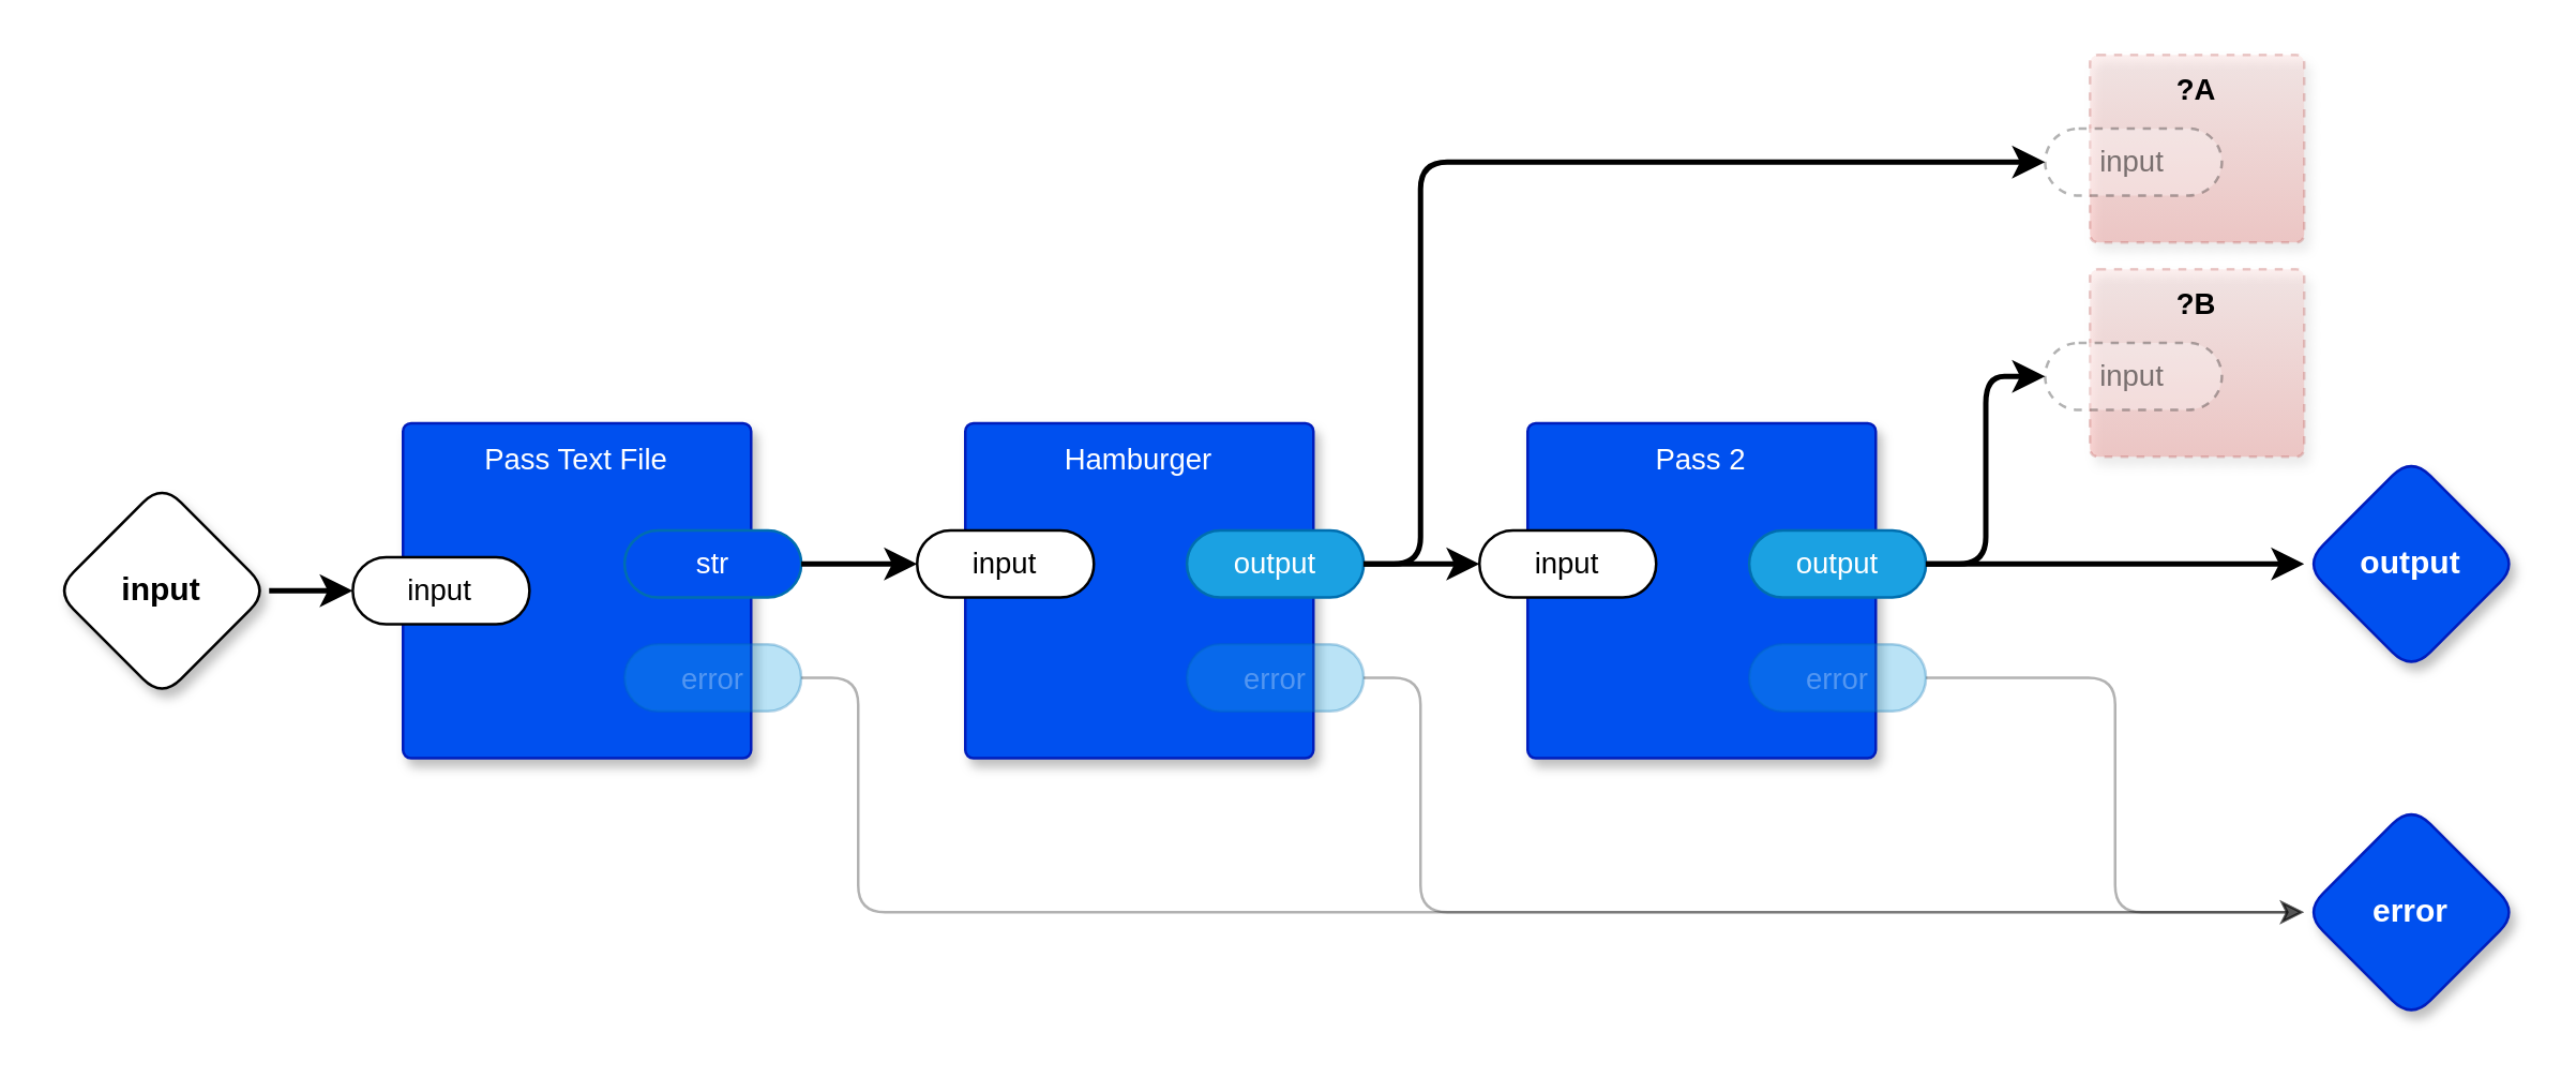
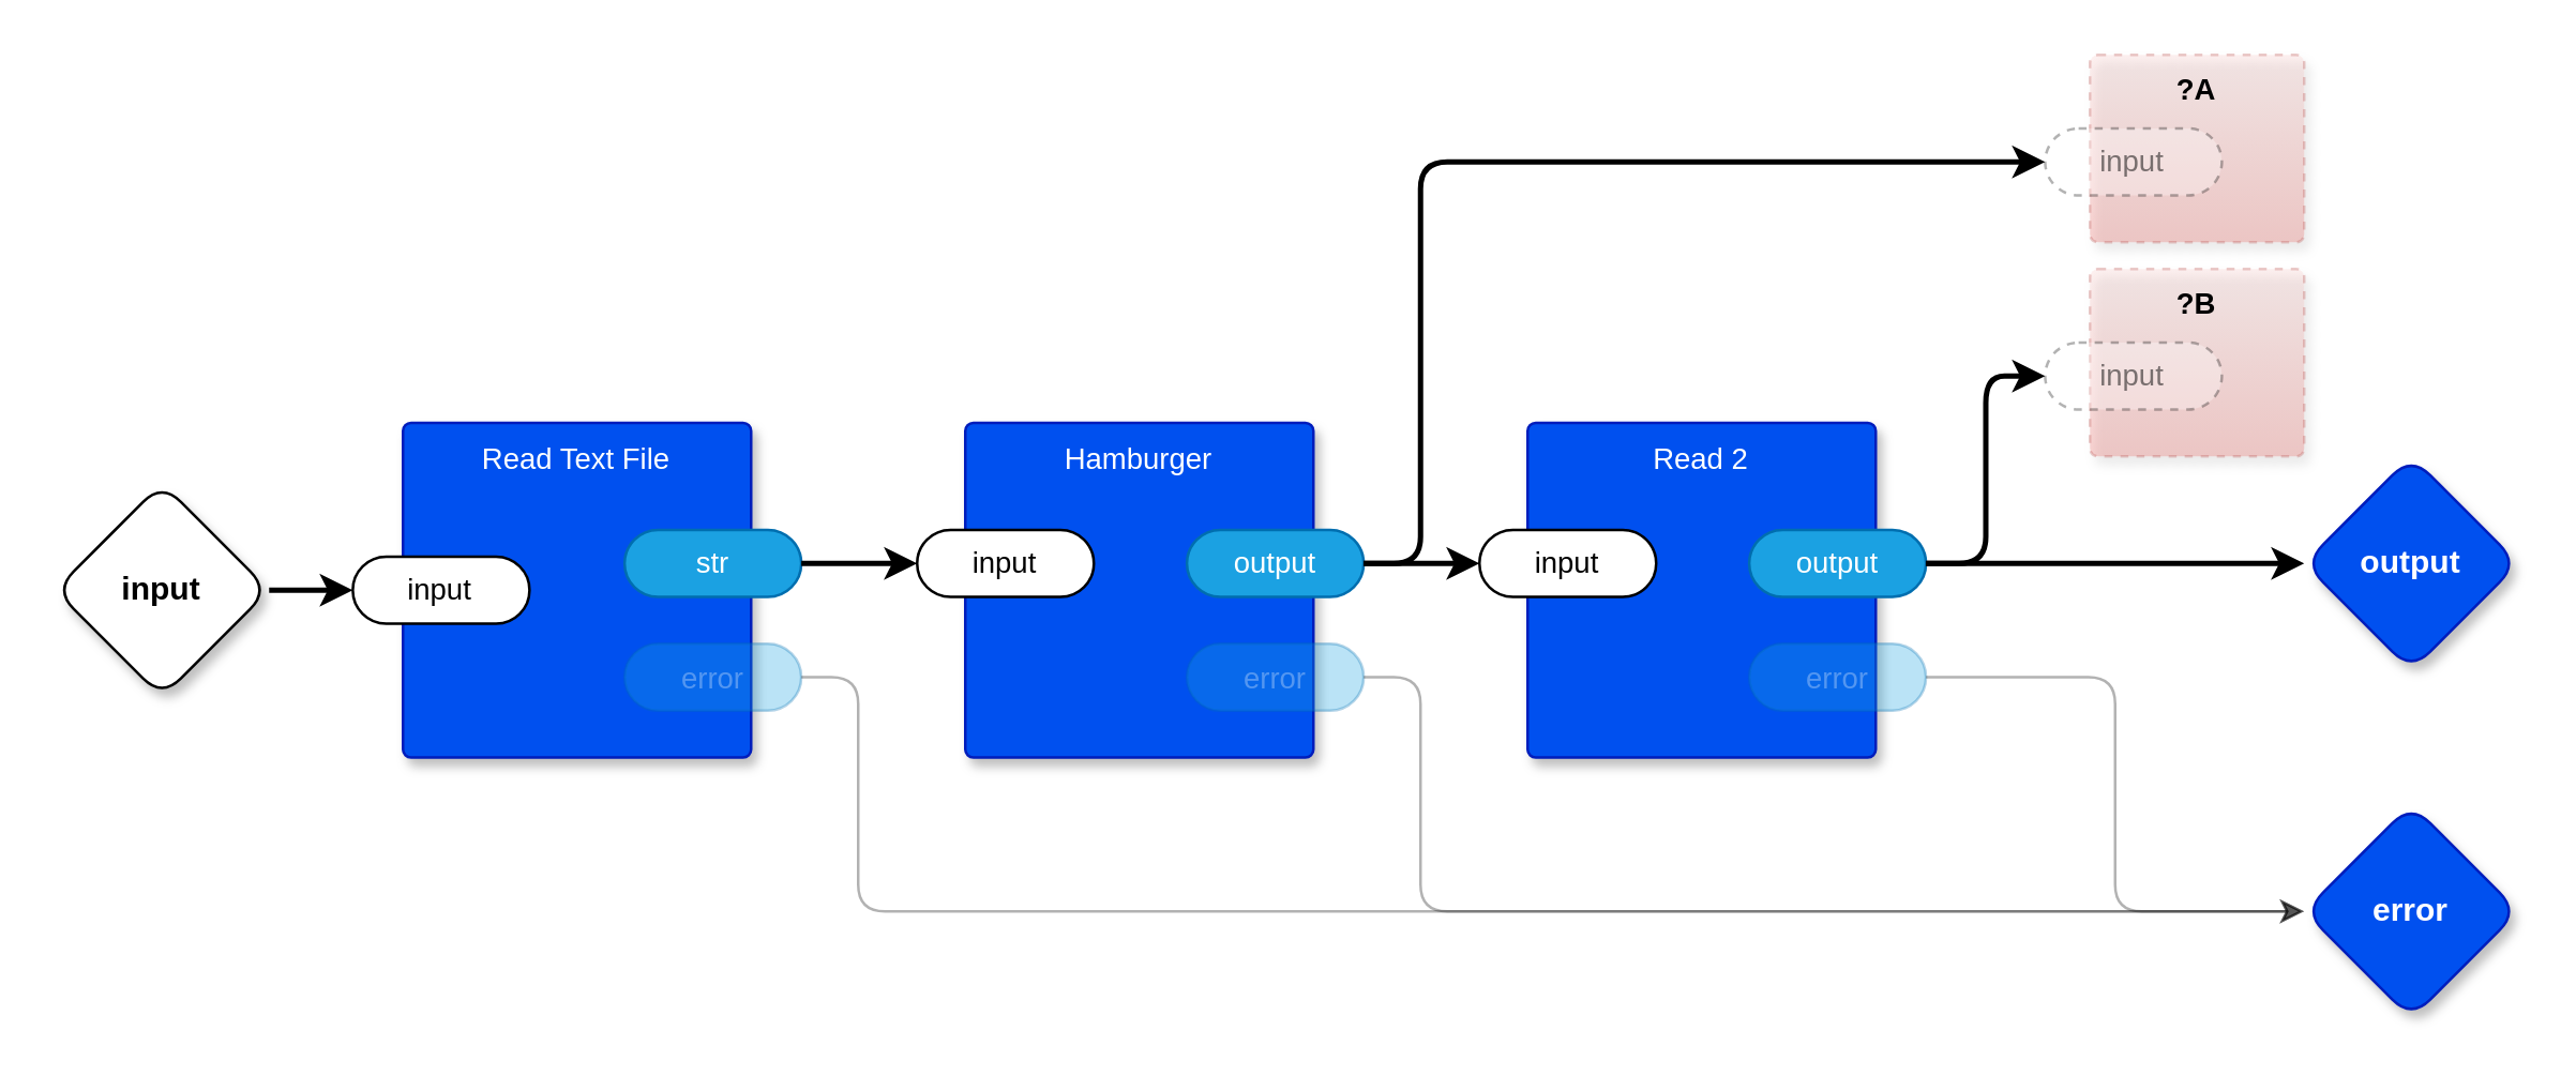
  <mxCell id="0" />
  <mxCell id="1" parent="0" />
  <mxCell id="2" style="edgeStyle=orthogonalEdgeStyle;rounded=0;orthogonalLoop=1;jettySize=auto;html=1;exitX=1;exitY=0.5;exitDx=0;exitDy=0;exitPerimeter=0;strokeWidth=2;" parent="1" source="3" target="5" edge="1"><mxGeometry relative="1" as="geometry" /></mxCell>
  <mxCell id="3" value="input" style="rhombus;whiteSpace=wrap;html=1;rounded=1;fontStyle=1;glass=0;sketch=0;fontSize=12;points=[[0,0.5,0,0,0],[0.5,0,0,0,0],[0.5,1,0,0,0],[1,0.5,0,0,0]];shadow=1;fontFamily=Helvetica;fontColor=default;" parent="1" vertex="1"><mxGeometry x="20" y="180" width="80" height="80" as="geometry" /></mxCell>
- <mxCell id="4" value="Pass Text File" style="rounded=1;whiteSpace=wrap;html=1;sketch=0;container=1;recursiveResize=0;verticalAlign=top;arcSize=6;fontStyle=0;autosize=0;points=[];absoluteArcSize=1;shadow=1;strokeColor=#001DBC;fillColor=#0050ef;fontColor=#ffffff;fontFamily=Helvetica;fontSize=11;" parent="1" vertex="1"><mxGeometry x="150" y="157.5" width="130" height="125" as="geometry"><mxRectangle x="-98" y="-1230" width="99" height="26" as="alternateBounds" /></mxGeometry></mxCell>
+ <mxCell id="4" value="Read Text File" style="rounded=1;whiteSpace=wrap;html=1;sketch=0;container=1;recursiveResize=0;verticalAlign=top;arcSize=6;fontStyle=0;autosize=0;points=[];absoluteArcSize=1;shadow=1;strokeColor=#001DBC;fillColor=#0050ef;fontColor=#ffffff;fontFamily=Helvetica;fontSize=11;" parent="1" vertex="1"><mxGeometry x="150" y="157.5" width="130" height="125" as="geometry"><mxRectangle x="-98" y="-1230" width="99" height="26" as="alternateBounds" /></mxGeometry></mxCell>
  <mxCell id="5" value="input" style="rounded=1;whiteSpace=wrap;html=1;sketch=0;points=[[0,0.5,0,0,0],[1,0.5,0,0,0]];arcSize=50;fontFamily=Helvetica;fontSize=11;fontColor=default;" parent="4" vertex="1"><mxGeometry x="-18.75" y="50" width="66" height="25" as="geometry" /></mxCell>
- <mxCell id="6" value="str" style="rounded=1;whiteSpace=wrap;html=1;sketch=0;points=[[0,0.5,0,0,0],[1,0.5,0,0,0]];fillColor=#0050ef;fontColor=#ffffff;strokeColor=#006EAF;arcSize=50;fontFamily=Helvetica;fontSize=11;" parent="4" vertex="1"><mxGeometry x="82.75" y="40" width="66" height="25" as="geometry" /></mxCell>
+ <mxCell id="6" value="str" style="rounded=1;whiteSpace=wrap;html=1;sketch=0;points=[[0,0.5,0,0,0],[1,0.5,0,0,0]];fillColor=#1ba1e2;fontColor=#ffffff;strokeColor=#006EAF;arcSize=50;fontFamily=Helvetica;fontSize=11;" parent="4" vertex="1"><mxGeometry x="82.75" y="40" width="66" height="25" as="geometry" /></mxCell>
  <mxCell id="7" value="error" style="rounded=1;whiteSpace=wrap;sketch=0;points=[[0,0.5,0,0,0],[1,0.5,0,0,0]];fillColor=#1ba1e2;fontColor=#ffffff;strokeColor=#006EAF;arcSize=50;fontFamily=Helvetica;fontSize=11;opacity=30;textOpacity=30;" parent="4" vertex="1"><mxGeometry x="82.75" y="82.5" width="66" height="25" as="geometry" /></mxCell>
  <mxCell id="8" value="Hamburger" style="rounded=1;whiteSpace=wrap;html=1;sketch=0;container=1;recursiveResize=0;verticalAlign=top;arcSize=6;fontStyle=0;autosize=0;points=[];absoluteArcSize=1;shadow=1;strokeColor=#001DBC;fillColor=#0050ef;fontColor=#ffffff;fontFamily=Helvetica;fontSize=11;" parent="1" vertex="1"><mxGeometry x="360" y="157.5" width="130" height="125" as="geometry"><mxRectangle x="-98" y="-1230" width="99" height="26" as="alternateBounds" /></mxGeometry></mxCell>
  <mxCell id="9" value="input" style="rounded=1;whiteSpace=wrap;html=1;sketch=0;points=[[0,0.5,0,0,0],[1,0.5,0,0,0]];arcSize=50;fontFamily=Helvetica;fontSize=11;fontColor=default;" parent="8" vertex="1"><mxGeometry x="-18" y="40" width="66" height="25" as="geometry" /></mxCell>
  <mxCell id="10" value="output" style="rounded=1;whiteSpace=wrap;html=1;sketch=0;points=[[0,0.5,0,0,0],[1,0.5,0,0,0]];fillColor=#1ba1e2;fontColor=#ffffff;strokeColor=#006EAF;arcSize=50;fontFamily=Helvetica;fontSize=11;" parent="8" vertex="1"><mxGeometry x="82.75" y="40" width="66" height="25" as="geometry" /></mxCell>
  <mxCell id="11" value="error" style="rounded=1;whiteSpace=wrap;sketch=0;points=[[0,0.5,0,0,0],[1,0.5,0,0,0]];fillColor=#1ba1e2;fontColor=#ffffff;strokeColor=#006EAF;arcSize=50;fontFamily=Helvetica;fontSize=11;opacity=30;textOpacity=30;" parent="8" vertex="1"><mxGeometry x="82.75" y="82.5" width="66" height="25" as="geometry" /></mxCell>
  <mxCell id="12" style="edgeStyle=orthogonalEdgeStyle;rounded=0;orthogonalLoop=1;jettySize=auto;html=1;exitX=1;exitY=0.5;exitDx=0;exitDy=0;exitPerimeter=0;strokeWidth=2;" parent="1" source="6" target="9" edge="1"><mxGeometry relative="1" as="geometry" /></mxCell>
  <mxCell id="13" value="error" style="rhombus;whiteSpace=wrap;html=1;rounded=1;fillColor=#0050ef;fontColor=#ffffff;strokeColor=#001DBC;fontStyle=1;glass=0;sketch=0;fontSize=12;points=[[0,0.5,0,0,0],[0.5,0,0,0,0],[0.5,1,0,0,0],[1,0.5,0,0,0]];shadow=1;fontFamily=Helvetica;" parent="1" vertex="1"><mxGeometry x="860" y="300" width="80" height="80" as="geometry" /></mxCell>
  <mxCell id="14" style="edgeStyle=orthogonalEdgeStyle;shape=connector;curved=0;rounded=1;orthogonalLoop=1;jettySize=auto;html=1;exitX=1;exitY=0.5;exitDx=0;exitDy=0;exitPerimeter=0;labelBackgroundColor=default;strokeColor=default;align=center;verticalAlign=middle;fontFamily=Helvetica;fontSize=11;fontColor=default;endArrow=classic;opacity=30;entryX=0;entryY=0.5;entryDx=0;entryDy=0;entryPerimeter=0;" parent="1" source="11" target="13" edge="1"><mxGeometry relative="1" as="geometry"><Array as="points"><mxPoint x="530" y="253" /><mxPoint x="530" y="340" /></Array></mxGeometry></mxCell>
  <mxCell id="15" style="edgeStyle=orthogonalEdgeStyle;shape=connector;curved=0;rounded=1;orthogonalLoop=1;jettySize=auto;html=1;exitX=1;exitY=0.5;exitDx=0;exitDy=0;exitPerimeter=0;entryX=0;entryY=0.5;entryDx=0;entryDy=0;entryPerimeter=0;labelBackgroundColor=default;strokeColor=default;align=center;verticalAlign=middle;fontFamily=Helvetica;fontSize=11;fontColor=default;endArrow=classic;opacity=30;" parent="1" source="7" target="13" edge="1"><mxGeometry relative="1" as="geometry"><Array as="points"><mxPoint x="320" y="253" /><mxPoint x="320" y="340" /></Array></mxGeometry></mxCell>
- <mxCell id="16" value="Pass 2" style="rounded=1;whiteSpace=wrap;html=1;sketch=0;container=1;recursiveResize=0;verticalAlign=top;arcSize=6;fontStyle=0;autosize=0;points=[];absoluteArcSize=1;shadow=1;strokeColor=#001DBC;fillColor=#0050ef;fontColor=#ffffff;fontFamily=Helvetica;fontSize=11;" parent="1" vertex="1"><mxGeometry x="570" y="157.5" width="130" height="125" as="geometry"><mxRectangle x="-98" y="-1230" width="99" height="26" as="alternateBounds" /></mxGeometry></mxCell>
+ <mxCell id="16" value="Read 2" style="rounded=1;whiteSpace=wrap;html=1;sketch=0;container=1;recursiveResize=0;verticalAlign=top;arcSize=6;fontStyle=0;autosize=0;points=[];absoluteArcSize=1;shadow=1;strokeColor=#001DBC;fillColor=#0050ef;fontColor=#ffffff;fontFamily=Helvetica;fontSize=11;" parent="1" vertex="1"><mxGeometry x="570" y="157.5" width="130" height="125" as="geometry"><mxRectangle x="-98" y="-1230" width="99" height="26" as="alternateBounds" /></mxGeometry></mxCell>
  <mxCell id="17" value="input" style="rounded=1;whiteSpace=wrap;html=1;sketch=0;points=[[0,0.5,0,0,0],[1,0.5,0,0,0]];arcSize=50;fontFamily=Helvetica;fontSize=11;fontColor=default;" parent="16" vertex="1"><mxGeometry x="-18" y="40" width="66" height="25" as="geometry" /></mxCell>
  <mxCell id="18" value="output" style="rounded=1;whiteSpace=wrap;html=1;sketch=0;points=[[0,0.5,0,0,0],[1,0.5,0,0,0]];fillColor=#1ba1e2;fontColor=#ffffff;strokeColor=#006EAF;arcSize=50;fontFamily=Helvetica;fontSize=11;" parent="16" vertex="1"><mxGeometry x="82.75" y="40" width="66" height="25" as="geometry" /></mxCell>
  <mxCell id="19" value="error" style="rounded=1;whiteSpace=wrap;sketch=0;points=[[0,0.5,0,0,0],[1,0.5,0,0,0]];fillColor=#1ba1e2;fontColor=#ffffff;strokeColor=#006EAF;arcSize=50;fontFamily=Helvetica;fontSize=11;opacity=30;textOpacity=30;" parent="16" vertex="1"><mxGeometry x="82.75" y="82.5" width="66" height="25" as="geometry" /></mxCell>
  <mxCell id="20" style="edgeStyle=orthogonalEdgeStyle;shape=connector;curved=0;rounded=1;orthogonalLoop=1;jettySize=auto;html=1;exitX=1;exitY=0.5;exitDx=0;exitDy=0;exitPerimeter=0;entryX=0;entryY=0.5;entryDx=0;entryDy=0;entryPerimeter=0;labelBackgroundColor=default;strokeColor=default;align=center;verticalAlign=middle;fontFamily=Helvetica;fontSize=11;fontColor=default;endArrow=classic;strokeWidth=2;" parent="1" source="10" target="17" edge="1"><mxGeometry relative="1" as="geometry" /></mxCell>
  <mxCell id="21" style="edgeStyle=orthogonalEdgeStyle;shape=connector;curved=0;rounded=1;orthogonalLoop=1;jettySize=auto;html=1;exitX=1;exitY=0.5;exitDx=0;exitDy=0;exitPerimeter=0;labelBackgroundColor=default;strokeColor=default;align=center;verticalAlign=middle;fontFamily=Helvetica;fontSize=11;fontColor=default;endArrow=classic;strokeWidth=2;entryX=0;entryY=0.5;entryDx=0;entryDy=0;entryPerimeter=0;" parent="1" source="18" target="29" edge="1"><mxGeometry relative="1" as="geometry"><mxPoint x="790" y="110" as="targetPoint" /></mxGeometry></mxCell>
  <mxCell id="22" style="edgeStyle=orthogonalEdgeStyle;shape=connector;curved=0;rounded=1;orthogonalLoop=1;jettySize=auto;html=1;exitX=1;exitY=0.5;exitDx=0;exitDy=0;exitPerimeter=0;entryX=0;entryY=0.5;entryDx=0;entryDy=0;entryPerimeter=0;labelBackgroundColor=default;strokeColor=default;align=center;verticalAlign=middle;fontFamily=Helvetica;fontSize=11;fontColor=default;endArrow=classic;opacity=30;" parent="1" source="19" target="13" edge="1"><mxGeometry relative="1" as="geometry" /></mxCell>
  <mxCell id="23" style="edgeStyle=orthogonalEdgeStyle;rounded=1;orthogonalLoop=1;jettySize=auto;html=1;exitX=1;exitY=0.5;exitDx=0;exitDy=0;exitPerimeter=0;entryX=0;entryY=0.5;entryDx=0;entryDy=0;entryPerimeter=0;curved=0;strokeWidth=2;" edge="1" parent="1" source="10" target="27"><mxGeometry relative="1" as="geometry"><mxPoint x="790" as="targetPoint" y="60" /><Array as="points"><mxPoint x="530" y="210" /><mxPoint x="530" y="60" /></Array></mxGeometry></mxCell>
  <mxCell id="24" value="output" style="rhombus;whiteSpace=wrap;html=1;rounded=1;fillColor=#0050ef;fontColor=#ffffff;strokeColor=#001DBC;fontStyle=1;glass=0;sketch=0;fontSize=12;points=[[0,0.5,0,0,0],[0.5,0,0,0,0],[0.5,1,0,0,0],[1,0.5,0,0,0]];shadow=1;fontFamily=Helvetica;" vertex="1" parent="1"><mxGeometry x="860" y="170" width="80" height="80" as="geometry" /></mxCell>
  <mxCell id="25" style="edgeStyle=orthogonalEdgeStyle;rounded=0;orthogonalLoop=1;jettySize=auto;html=1;exitX=1;exitY=0.5;exitDx=0;exitDy=0;exitPerimeter=0;entryX=0;entryY=0.5;entryDx=0;entryDy=0;entryPerimeter=0;curved=1;strokeWidth=2;" edge="1" parent="1" source="18" target="24"><mxGeometry relative="1" as="geometry" /></mxCell>
  <mxCell id="26" value="?A" style="rounded=1;whiteSpace=wrap;html=1;sketch=0;container=1;recursiveResize=0;verticalAlign=top;arcSize=6;fontStyle=1;autosize=0;points=[];absoluteArcSize=1;shadow=1;strokeColor=#b85450;fillColor=#f8cecc;fontFamily=Helvetica;fontSize=11;dashed=1;opacity=30;gradientColor=#ea6b66;" vertex="1" parent="1"><mxGeometry x="780" y="20" width="80" height="70" as="geometry"><mxRectangle x="-98" y="-1230" width="99" height="26" as="alternateBounds" /></mxGeometry></mxCell>
  <mxCell id="27" value="input" style="rounded=1;whiteSpace=wrap;html=1;sketch=0;points=[[0,0.5,0,0,0],[1,0.5,0,0,0]];arcSize=50;fontFamily=Helvetica;fontSize=11;fontColor=default;dashed=1;textOpacity=50;opacity=30;" vertex="1" parent="26"><mxGeometry x="-16.75" y="27.5" width="66" height="25" as="geometry" /></mxCell>
  <mxCell id="28" value="?B" style="rounded=1;whiteSpace=wrap;html=1;sketch=0;container=1;recursiveResize=0;verticalAlign=top;arcSize=6;fontStyle=1;autosize=0;points=[];absoluteArcSize=1;shadow=1;strokeColor=#b85450;fillColor=#f8cecc;fontFamily=Helvetica;fontSize=11;dashed=1;opacity=30;gradientColor=#ea6b66;" vertex="1" parent="1"><mxGeometry x="780" y="100" width="80" height="70" as="geometry"><mxRectangle x="-98" y="-1230" width="99" height="26" as="alternateBounds" /></mxGeometry></mxCell>
  <mxCell id="29" value="input" style="rounded=1;whiteSpace=wrap;html=1;sketch=0;points=[[0,0.5,0,0,0],[1,0.5,0,0,0]];arcSize=50;fontFamily=Helvetica;fontSize=11;fontColor=default;dashed=1;textOpacity=50;opacity=30;" vertex="1" parent="28"><mxGeometry x="-16.75" y="27.5" width="66" height="25" as="geometry" /></mxCell>
